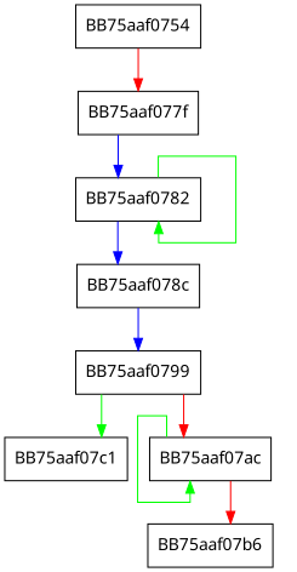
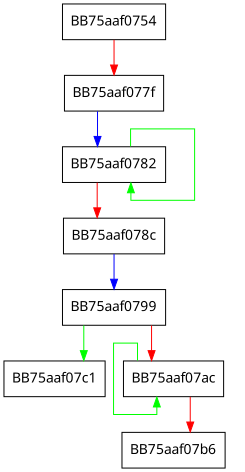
  digraph {
    fontname="Noto Sans"
    splines=ortho
    node [fontname="Noto Sans" shape=box]
    edge [color=red fontname="Noto Sans"]
    BB75aaf0754
    BB75aaf077f
    BB75aaf0782
    BB75aaf0799
    BB75aaf07c1
    BB75aaf07ac
    BB75aaf078c
    BB75aaf07b6
    BB75aaf0754 -> BB75aaf077f
    BB75aaf077f -> BB75aaf0782 [color=blue]
    BB75aaf0782 -> BB75aaf0782 [color=green]
-   BB75aaf0782 -> BB75aaf078c [color=blue]
+   BB75aaf0782 -> BB75aaf078c
    BB75aaf0799 -> BB75aaf07c1 [color=green]
    BB75aaf0799 -> BB75aaf07ac
    BB75aaf07ac -> BB75aaf07ac [color=green]
    BB75aaf07ac -> BB75aaf07b6
    BB75aaf078c -> BB75aaf0799 [color=blue]
  }
